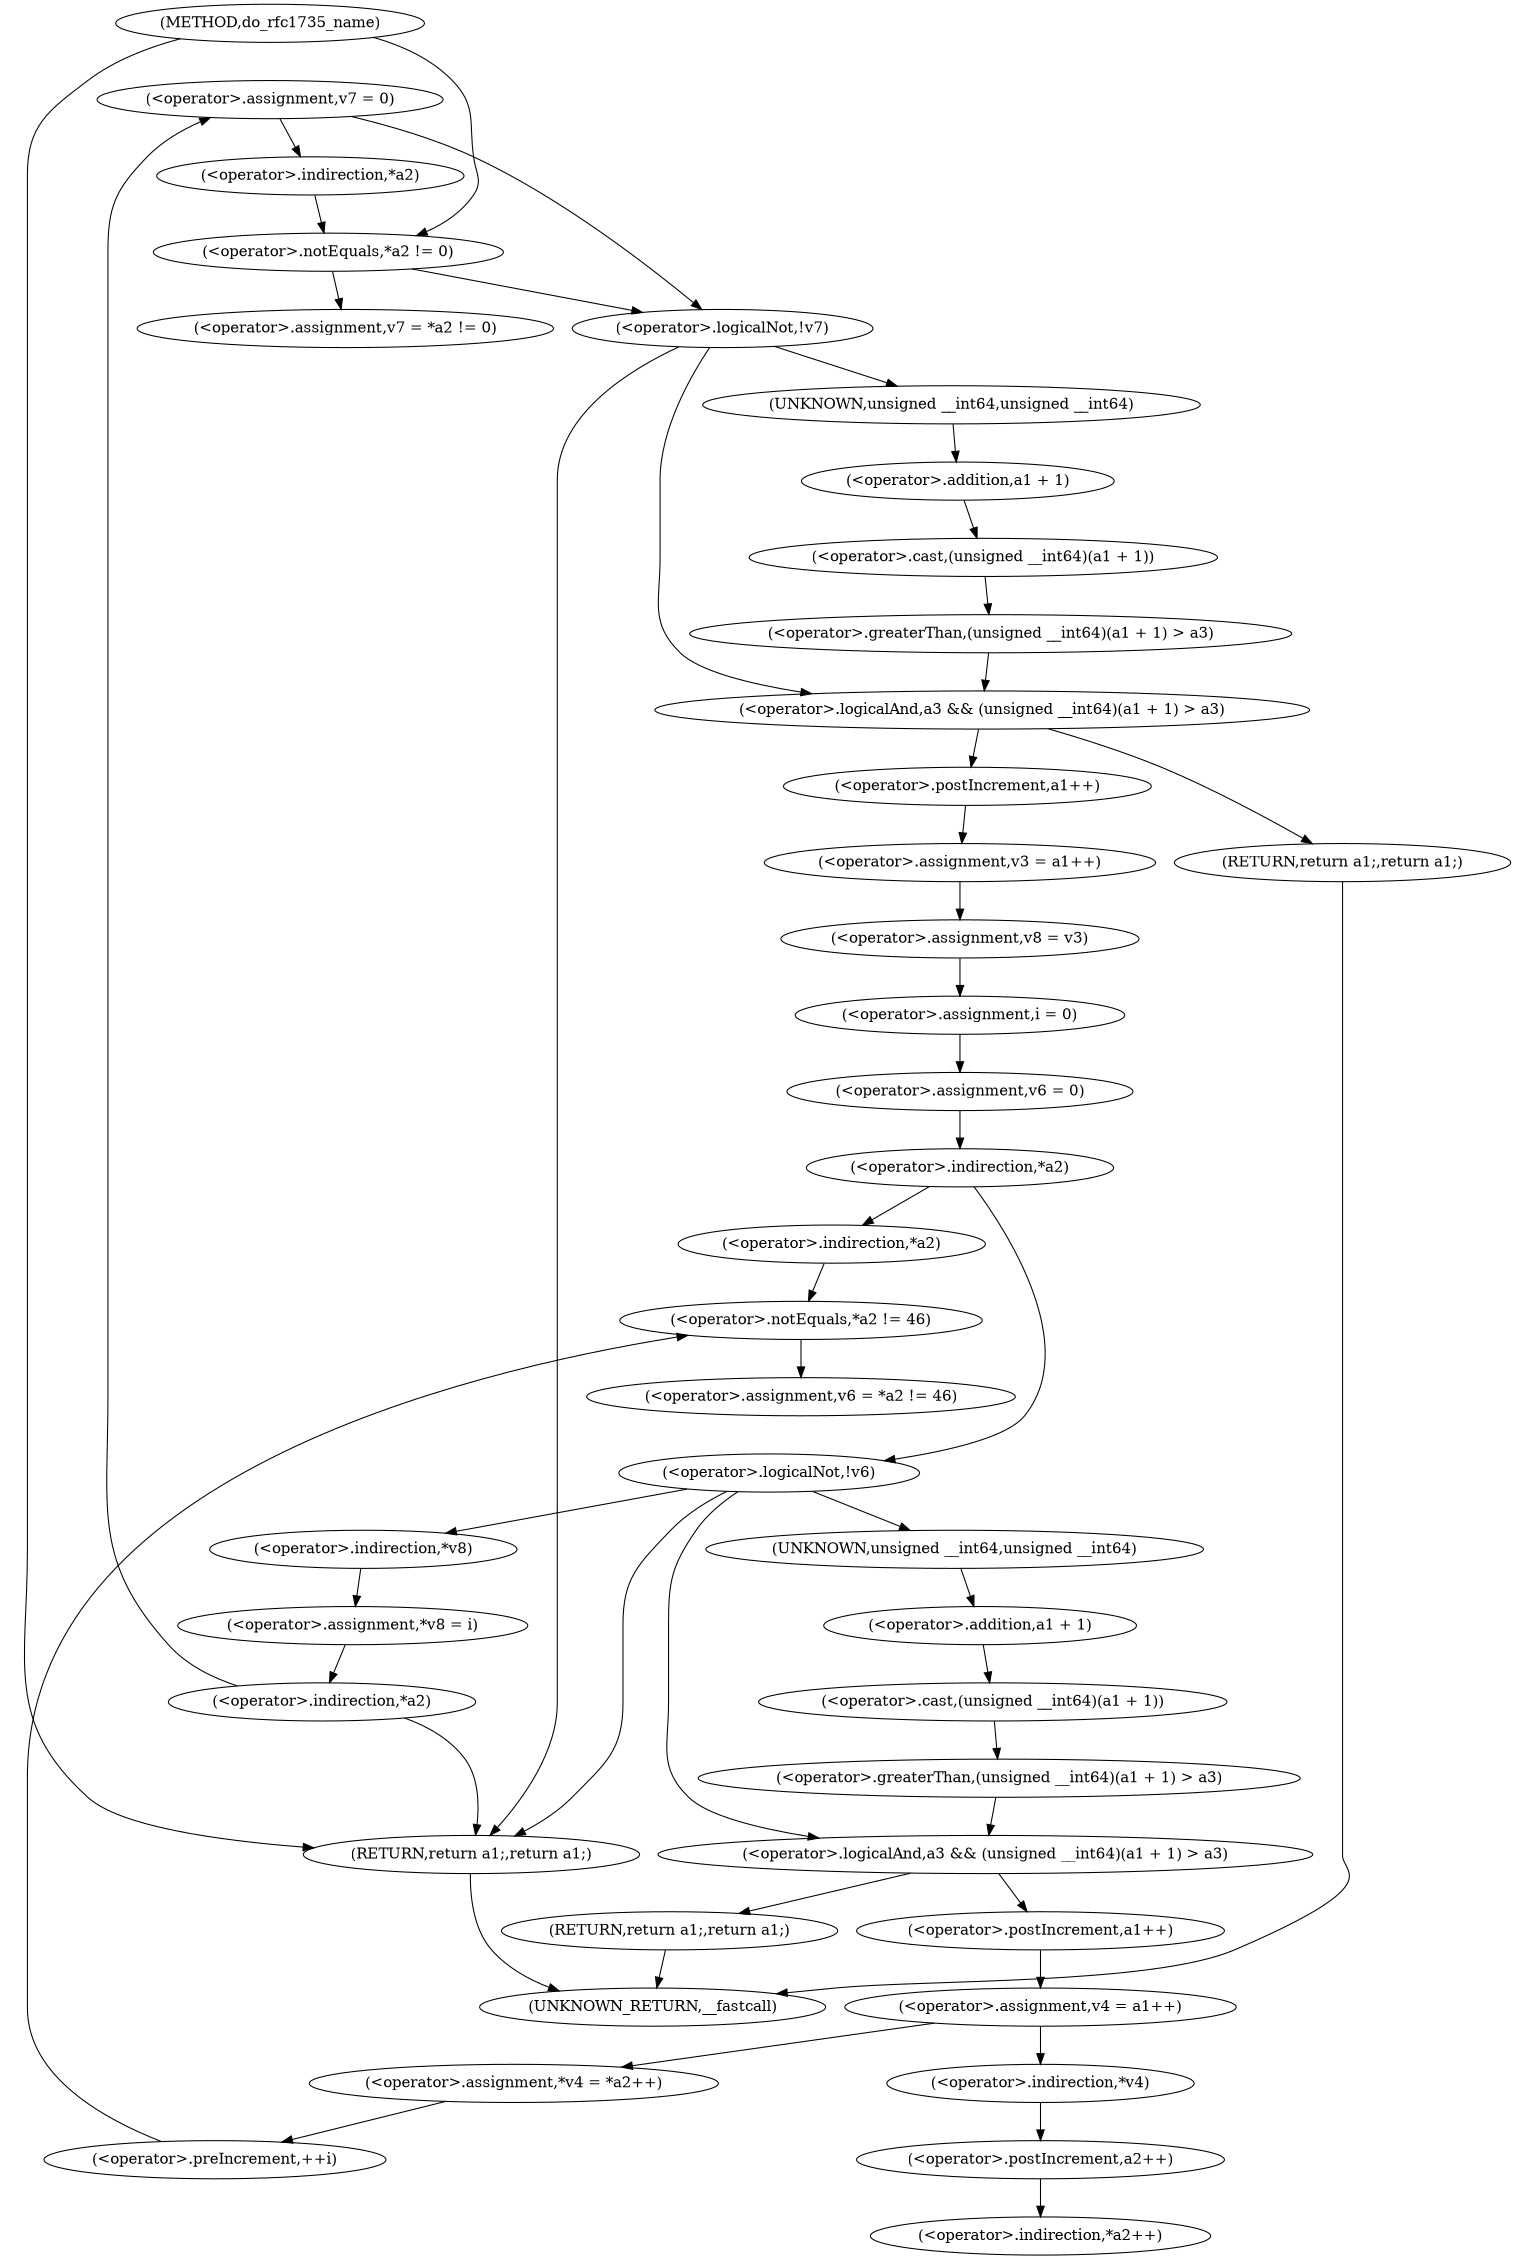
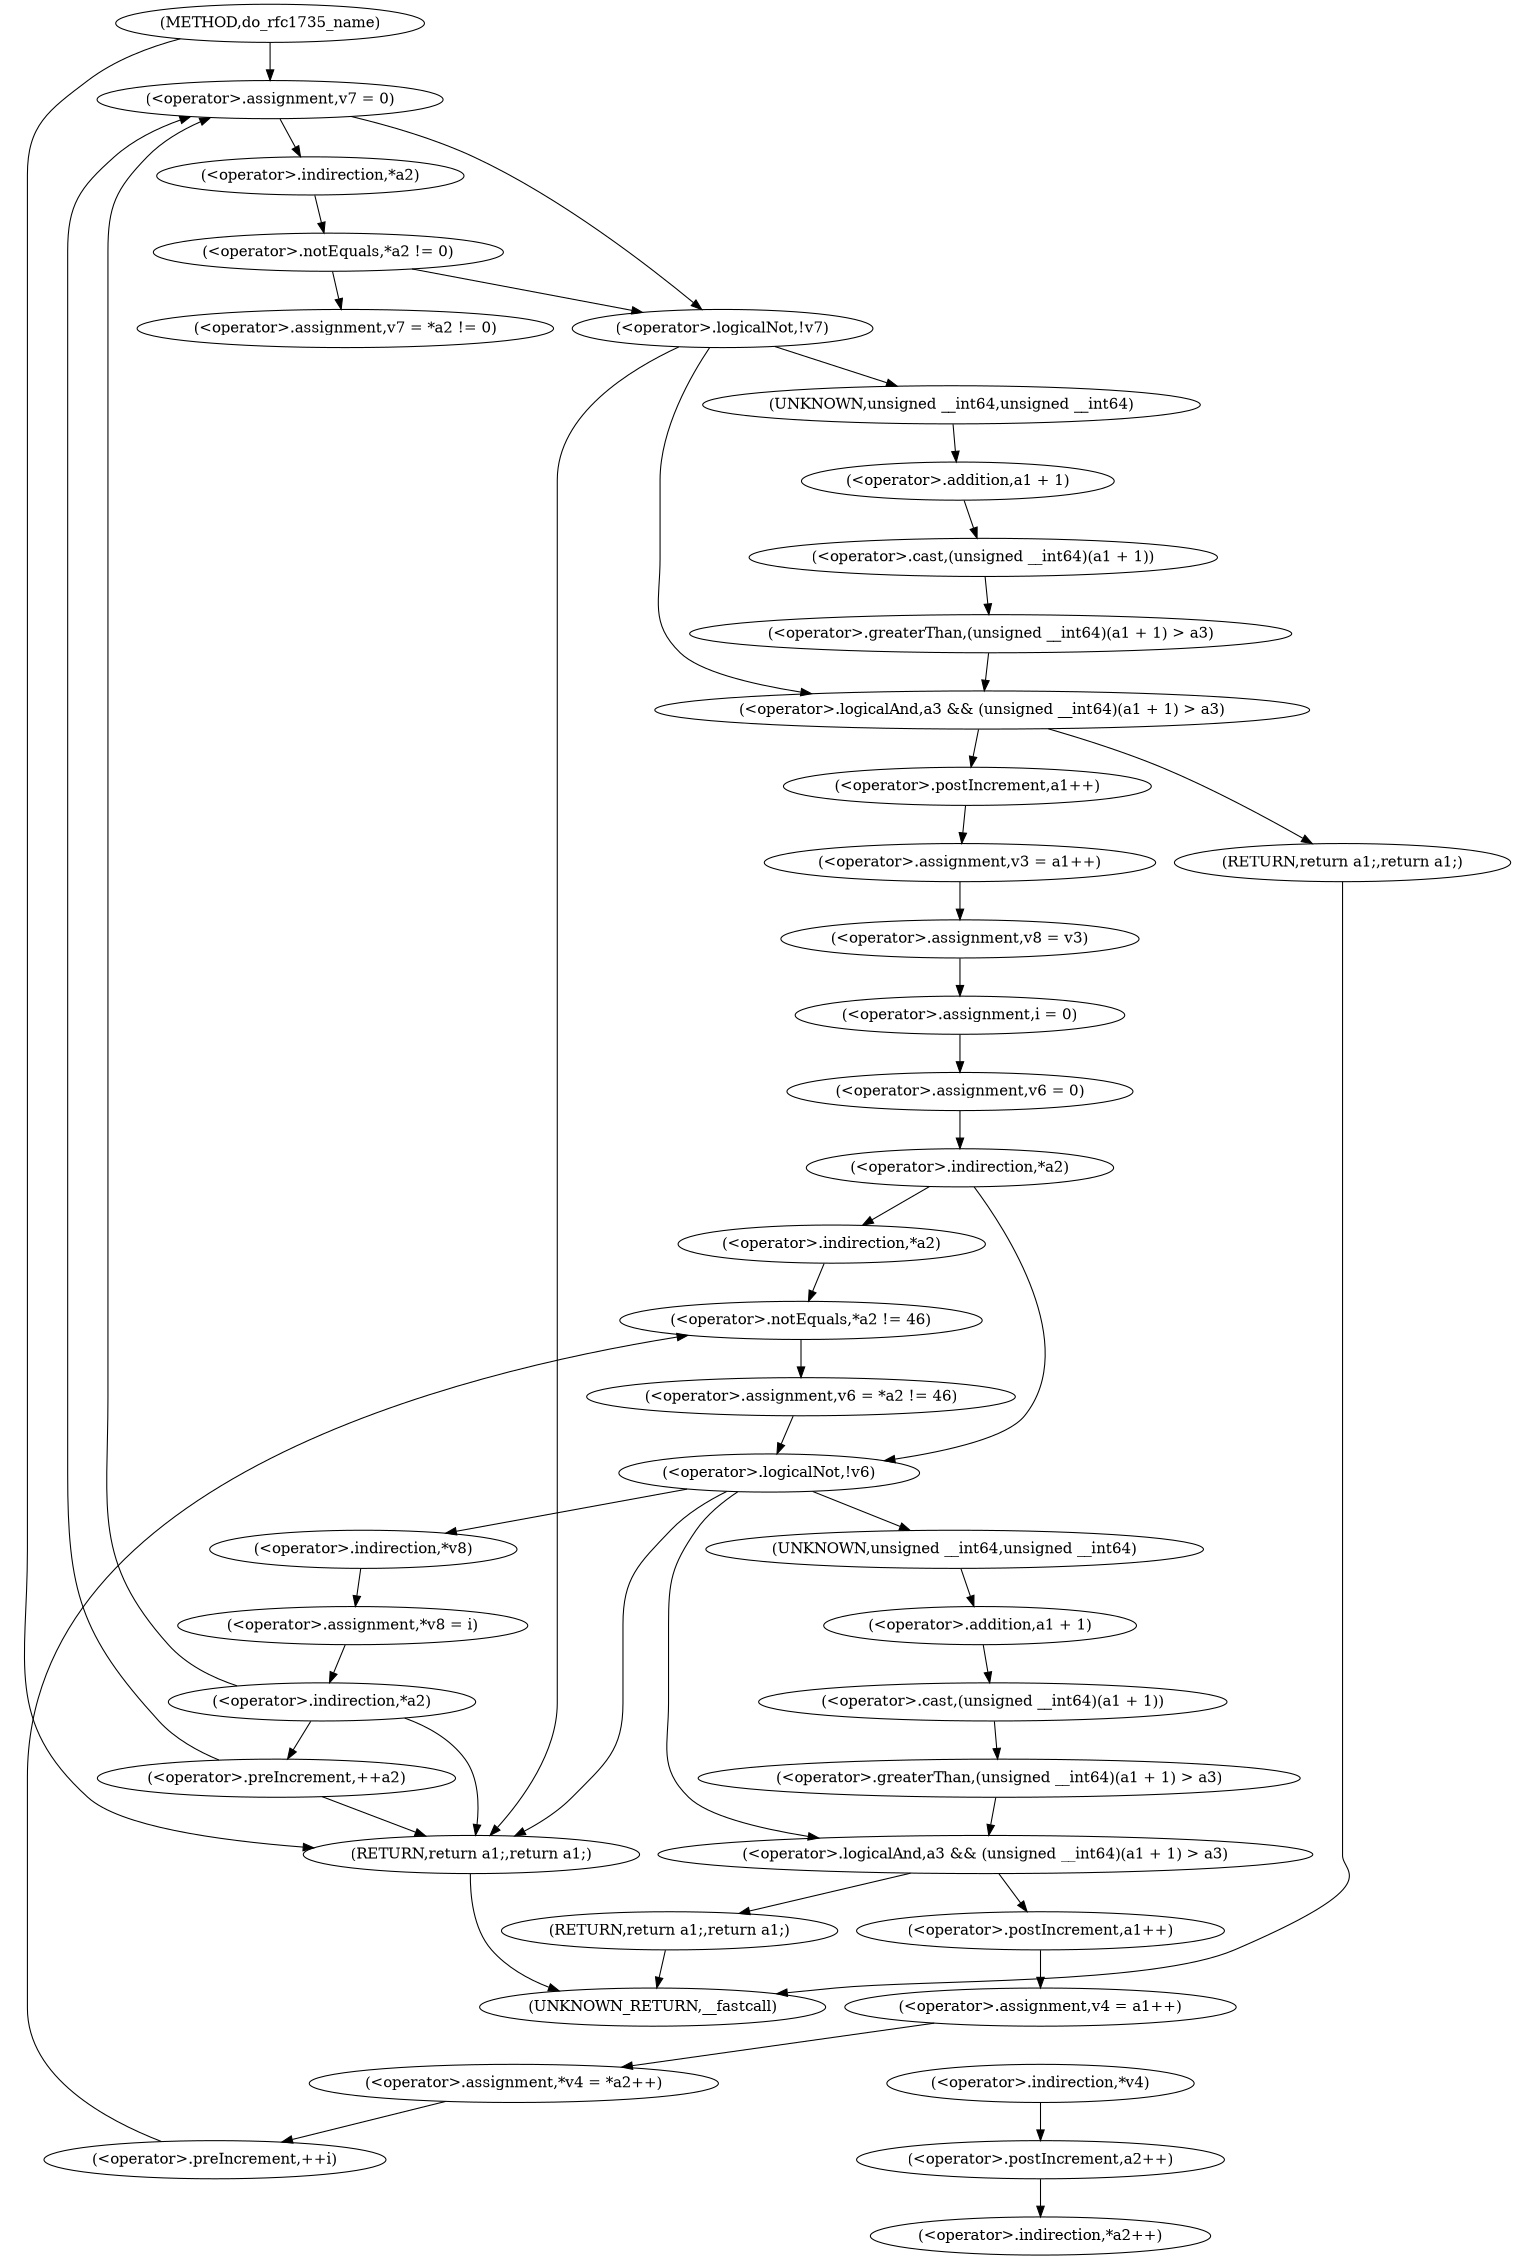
  digraph {
    n1 [label="(<operator>.assignment,v7 = 0)"]
    n2 [label="(<operator>.indirection,*a2)"]
    n3 [label="(<operator>.logicalNot,!v7)"]
    n4 [label="(<operator>.notEquals,*a2 != 0)"]
    n5 [label="(<operator>.logicalAnd,a3 && (unsigned __int64)(a1 + 1) > a3)"]
    n6 [label="(UNKNOWN,unsigned __int64,unsigned __int64)"]
    n7 [label="(RETURN,return a1;,return a1;)"]
    n8 [label="(<operator>.assignment,v7 = *a2 != 0)"]
    n9 [label="(RETURN,return a1;,return a1;)"]
    n10 [label="(<operator>.postIncrement,a1++)"]
    n11 [label="(<operator>.addition,a1 + 1)"]
    n12 [label="(UNKNOWN_RETURN,__fastcall)"]
    n13 [label="(<operator>.assignment,v3 = a1++)"]
    n14 [label="(<operator>.greaterThan,(unsigned __int64)(a1 + 1) > a3)"]
    n15 [label="(<operator>.cast,(unsigned __int64)(a1 + 1))"]
    n16 [label="(<operator>.assignment,v8 = v3)"]
    n17 [label="(<operator>.assignment,i = 0)"]
    n18 [label="(<operator>.assignment,v6 = 0)"]
    n19 [label="(<operator>.indirection,*a2)"]
    n20 [label="(<operator>.preIncrement,++i)"]
    n21 [label="(<operator>.notEquals,*a2 != 46)"]
    n22 [label="(<operator>.indirection,*a2)"]
    n23 [label="(<operator>.logicalNot,!v6)"]
    n24 [label="(<operator>.logicalAnd,a3 && (unsigned __int64)(a1 + 1) > a3)"]
    n25 [label="(UNKNOWN,unsigned __int64,unsigned __int64)"]
    n26 [label="(<operator>.indirection,*v8)"]
    n27 [label="(<operator>.assignment,v6 = *a2 != 46)"]
    n28 [label="(RETURN,return a1;,return a1;)"]
    n29 [label="(<operator>.postIncrement,a1++)"]
    n30 [label="(<operator>.addition,a1 + 1)"]
    n31 [label="(<operator>.assignment,*v8 = i)"]
    n32 [label="(<operator>.assignment,v4 = a1++)"]
    n33 [label="(<operator>.greaterThan,(unsigned __int64)(a1 + 1) > a3)"]
    n34 [label="(<operator>.cast,(unsigned __int64)(a1 + 1))"]
    n35 [label="(<operator>.indirection,*v4)"]
    n36 [label="(<operator>.assignment,*v4 = *a2++)"]
    n37 [label="(<operator>.postIncrement,a2++)"]
    n38 [label="(<operator>.indirection,*a2++)"]
    n39 [label="(<operator>.indirection,*a2)"]
+   n40 [label="(<operator>.preIncrement,++a2)"]
    n41 [label="(METHOD,do_rfc1735_name)"]
    n1 -> n2
    n1 -> n3
    n2 -> n4
    n3 -> n5
    n3 -> n6
    n3 -> n7
    n4 -> n3
    n4 -> n8
    n5 -> n9
    n5 -> n10
    n6 -> n11
    n7 -> n12
    n9 -> n12
    n10 -> n13
    n11 -> n15
    n13 -> n16
    n14 -> n5
    n15 -> n14
    n16 -> n17
    n17 -> n18
    n18 -> n19
    n19 -> n22
    n19 -> n23
    n20 -> n21
    n21 -> n27
    n22 -> n21
    n23 -> n7
    n23 -> n24
    n23 -> n25
    n23 -> n26
    n24 -> n28
    n24 -> n29
    n25 -> n30
    n26 -> n31
+   n27 -> n23
    n28 -> n12
    n29 -> n32
    n30 -> n34
    n31 -> n39
-   n32 -> n35
    n32 -> n36
    n33 -> n24
    n34 -> n33
    n35 -> n37
    n36 -> n20
    n37 -> n38
    n39 -> n1
    n39 -> n7
-   n41 -> n4
+   n39 -> n40
+   n40 -> n1
+   n40 -> n7
+   n41 -> n1
    n41 -> n7
  }
